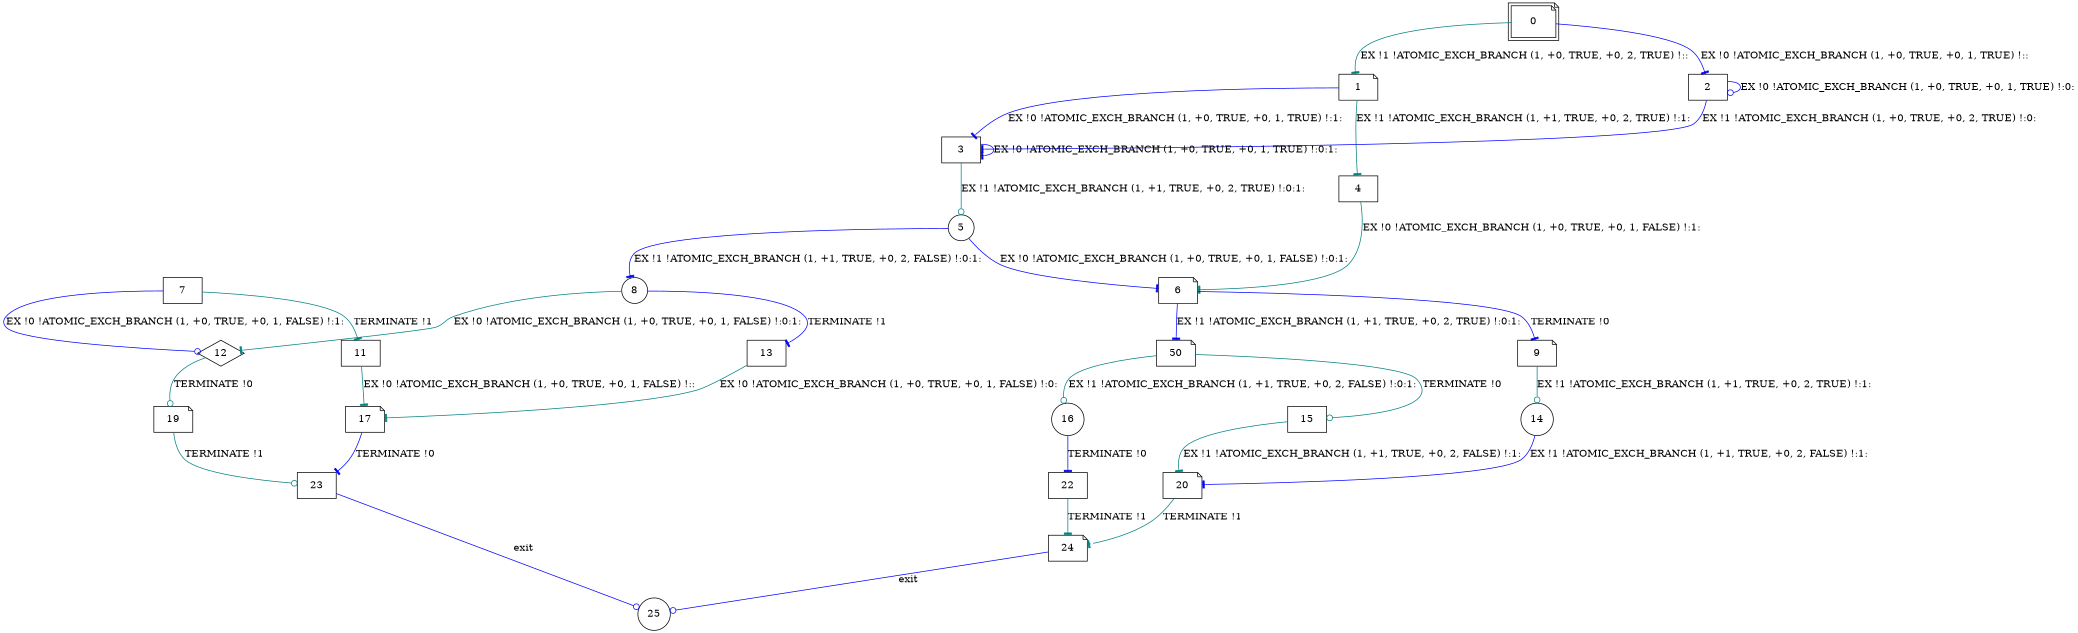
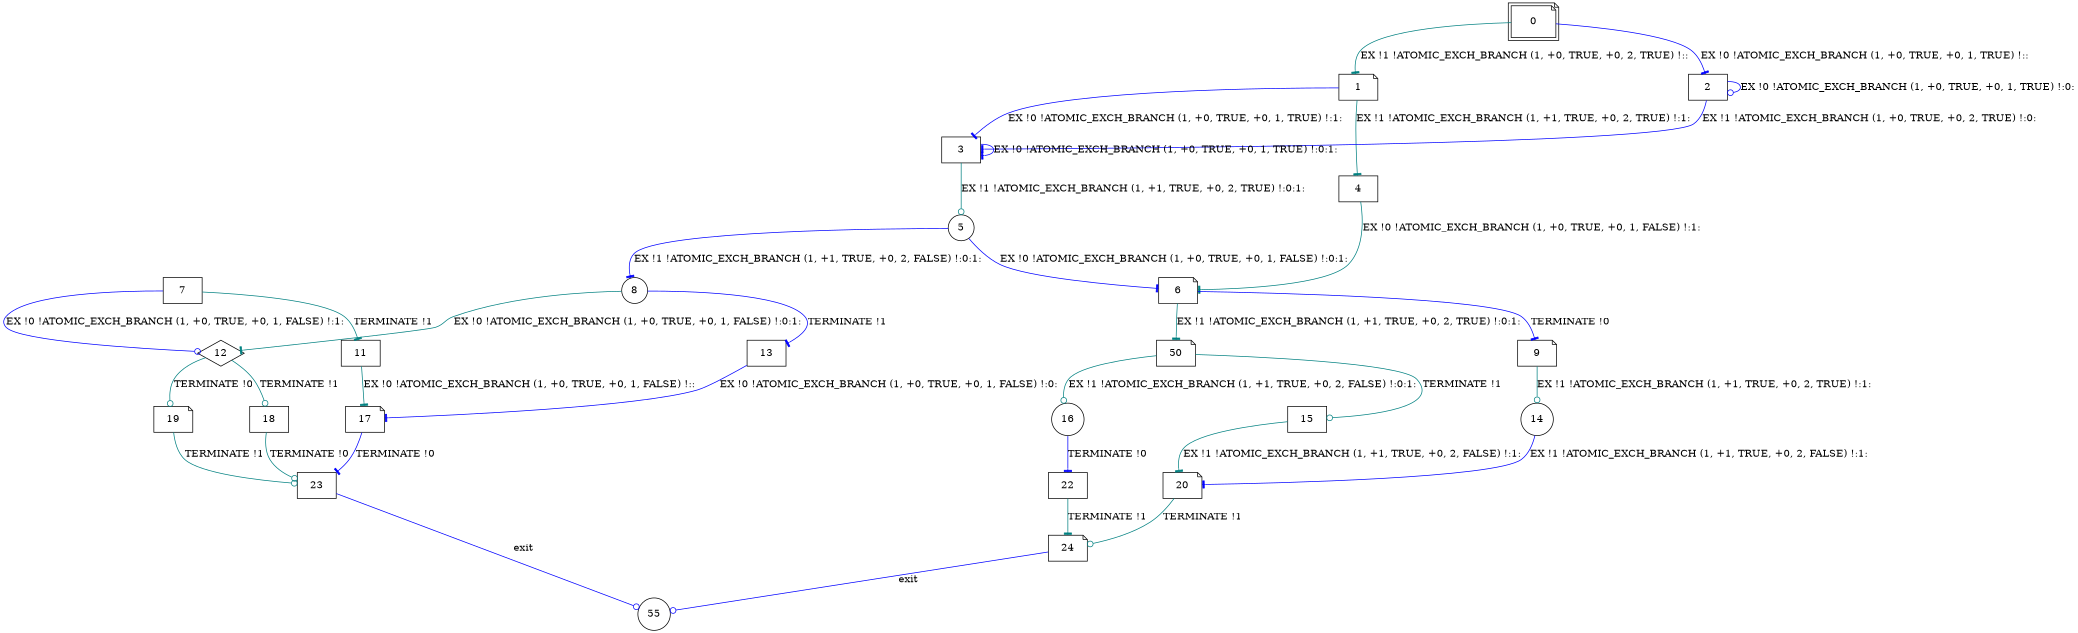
  digraph {
    node [shape=box]
    edge [arrowhead=tee color=teal]
    0 [peripheries=2 shape=note]
    1 [shape=note]
    2
    3
    4
    5 [shape=circle]
    6 [shape=note]
    8 [shape=circle]
    9 [shape=note]
    n10 [label=50 shape=note]
    7
    11
    12 [shape=diamond]
    13
    14 [shape=circle]
    15
    16 [shape=circle]
    17 [shape=note]
+   18
    19 [shape=note]
    20 [shape=note]
    22
    23
    24 [shape=note]
-   25 [shape=circle]
+   25 [shape=circle label=55]
    0 -> 1 [label="EX !1 !ATOMIC_EXCH_BRANCH (1, +0, TRUE, +0, 2, TRUE) !::"]
    0 -> 2 [color=blue label="EX !0 !ATOMIC_EXCH_BRANCH (1, +0, TRUE, +0, 1, TRUE) !::"]
    1 -> 3 [color=blue label="EX !0 !ATOMIC_EXCH_BRANCH (1, +0, TRUE, +0, 1, TRUE) !:1:"]
    1 -> 4 [label="EX !1 !ATOMIC_EXCH_BRANCH (1, +1, TRUE, +0, 2, TRUE) !:1:"]
    2 -> 2 [arrowhead=odot color=blue label="EX !0 !ATOMIC_EXCH_BRANCH (1, +0, TRUE, +0, 1, TRUE) !:0:"]
    2 -> 3 [color=blue label="EX !1 !ATOMIC_EXCH_BRANCH (1, +0, TRUE, +0, 2, TRUE) !:0:"]
    3 -> 3 [color=blue label="EX !0 !ATOMIC_EXCH_BRANCH (1, +0, TRUE, +0, 1, TRUE) !:0:1:"]
    3 -> 5 [arrowhead=odot label="EX !1 !ATOMIC_EXCH_BRANCH (1, +1, TRUE, +0, 2, TRUE) !:0:1:"]
    4 -> 6 [label="EX !0 !ATOMIC_EXCH_BRANCH (1, +0, TRUE, +0, 1, FALSE) !:1:"]
    5 -> 6 [color=blue label="EX !0 !ATOMIC_EXCH_BRANCH (1, +0, TRUE, +0, 1, FALSE) !:0:1:"]
    5 -> 8 [color=blue label="EX !1 !ATOMIC_EXCH_BRANCH (1, +1, TRUE, +0, 2, FALSE) !:0:1:"]
    6 -> 9 [color=blue label="TERMINATE !0"]
-   6 -> n10 [color=blue label="EX !1 !ATOMIC_EXCH_BRANCH (1, +1, TRUE, +0, 2, TRUE) !:0:1:"]
+   6 -> n10 [label="EX !1 !ATOMIC_EXCH_BRANCH (1, +1, TRUE, +0, 2, TRUE) !:0:1:"]
    8 -> 12 [label="EX !0 !ATOMIC_EXCH_BRANCH (1, +0, TRUE, +0, 1, FALSE) !:0:1:"]
    8 -> 13 [color=blue label="TERMINATE !1"]
    9 -> 14 [arrowhead=odot label="EX !1 !ATOMIC_EXCH_BRANCH (1, +1, TRUE, +0, 2, TRUE) !:1:"]
-   n10 -> 15 [arrowhead=odot label="TERMINATE !0"]
+   n10 -> 15 [arrowhead=odot label="TERMINATE !1"]
    n10 -> 16 [arrowhead=odot label="EX !1 !ATOMIC_EXCH_BRANCH (1, +1, TRUE, +0, 2, FALSE) !:0:1:"]
    7 -> 11 [label="TERMINATE !1"]
    7 -> 12 [arrowhead=odot color=blue label="EX !0 !ATOMIC_EXCH_BRANCH (1, +0, TRUE, +0, 1, FALSE) !:1:"]
    11 -> 17 [label="EX !0 !ATOMIC_EXCH_BRANCH (1, +0, TRUE, +0, 1, FALSE) !::"]
+   12 -> 18 [arrowhead=odot label="TERMINATE !1"]
    12 -> 19 [arrowhead=odot label="TERMINATE !0"]
-   13 -> 17 [label="EX !0 !ATOMIC_EXCH_BRANCH (1, +0, TRUE, +0, 1, FALSE) !:0:"]
+   13 -> 17 [color=blue label="EX !0 !ATOMIC_EXCH_BRANCH (1, +0, TRUE, +0, 1, FALSE) !:0:"]
    14 -> 20 [color=blue label="EX !1 !ATOMIC_EXCH_BRANCH (1, +1, TRUE, +0, 2, FALSE) !:1:"]
    15 -> 20 [label="EX !1 !ATOMIC_EXCH_BRANCH (1, +1, TRUE, +0, 2, FALSE) !:1:"]
    16 -> 22 [color=blue label="TERMINATE !0"]
    17 -> 23 [color=blue label="TERMINATE !0"]
+   18 -> 23 [arrowhead=odot label="TERMINATE !0"]
    19 -> 23 [arrowhead=odot label="TERMINATE !1"]
-   20 -> 24 [label="TERMINATE !1"]
+   20 -> 24 [arrowhead=odot label="TERMINATE !1"]
    22 -> 24 [label="TERMINATE !1"]
    23 -> 25 [arrowhead=odot color=blue label=exit]
    24 -> 25 [arrowhead=odot color=blue label=exit]
  }
